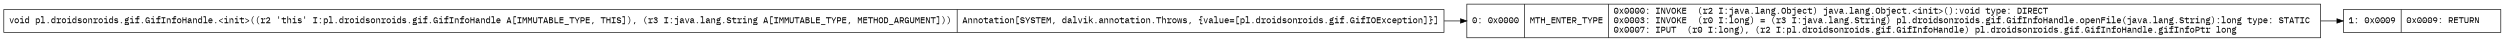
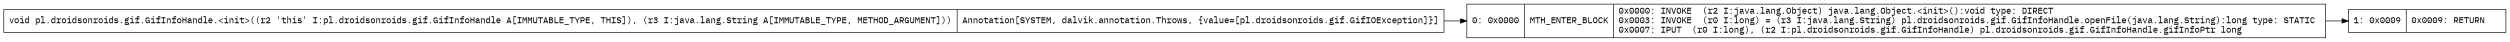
  digraph {
    rankdir=LR
    fontname="IBM Plex Mono"
    node [shape=record fontname="IBM Plex Mono"]
    edge [fontname="IBM Plex Mono"]
-   n1 [label="{0\:\ 0x0000|MTH_ENTER_TYPE\l|0x0000: INVOKE  (r2 I:java.lang.Object) java.lang.Object.\<init\>():void type: DIRECT \l0x0003: INVOKE  (r0 I:long) = (r3 I:java.lang.String) pl.droidsonroids.gif.GifInfoHandle.openFile(java.lang.String):long type: STATIC \l0x0007: IPUT  (r0 I:long), (r2 I:pl.droidsonroids.gif.GifInfoHandle) pl.droidsonroids.gif.GifInfoHandle.gifInfoPtr long \l}"]
+   n1 [label="{0\:\ 0x0000|MTH_ENTER_BLOCK\l|0x0000: INVOKE  (r2 I:java.lang.Object) java.lang.Object.\<init\>():void type: DIRECT \l0x0003: INVOKE  (r0 I:long) = (r3 I:java.lang.String) pl.droidsonroids.gif.GifInfoHandle.openFile(java.lang.String):long type: STATIC \l0x0007: IPUT  (r0 I:long), (r2 I:pl.droidsonroids.gif.GifInfoHandle) pl.droidsonroids.gif.GifInfoHandle.gifInfoPtr long \l}"]
    n2 [label="{1\:\ 0x0009|0x0009: RETURN   \l}"]
    n3 [label="{void pl.droidsonroids.gif.GifInfoHandle.\<init\>((r2 'this' I:pl.droidsonroids.gif.GifInfoHandle A[IMMUTABLE_TYPE, THIS]), (r3 I:java.lang.String A[IMMUTABLE_TYPE, METHOD_ARGUMENT]))  | Annotation[SYSTEM, dalvik.annotation.Throws, \{value=[pl.droidsonroids.gif.GifIOException]\}]\l}"]
    n1 -> n2
    n3 -> n1
  }
